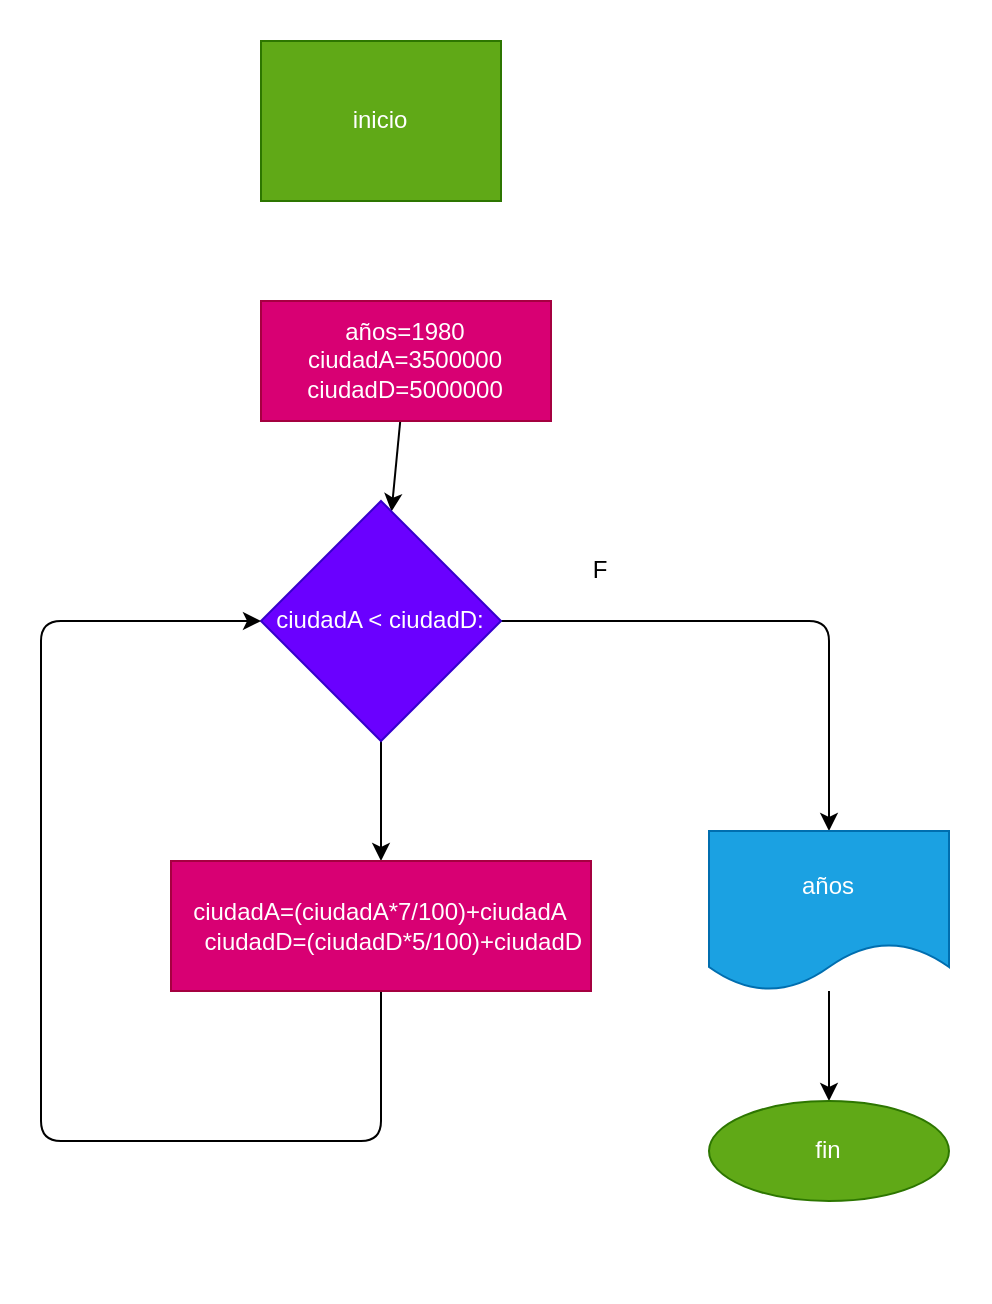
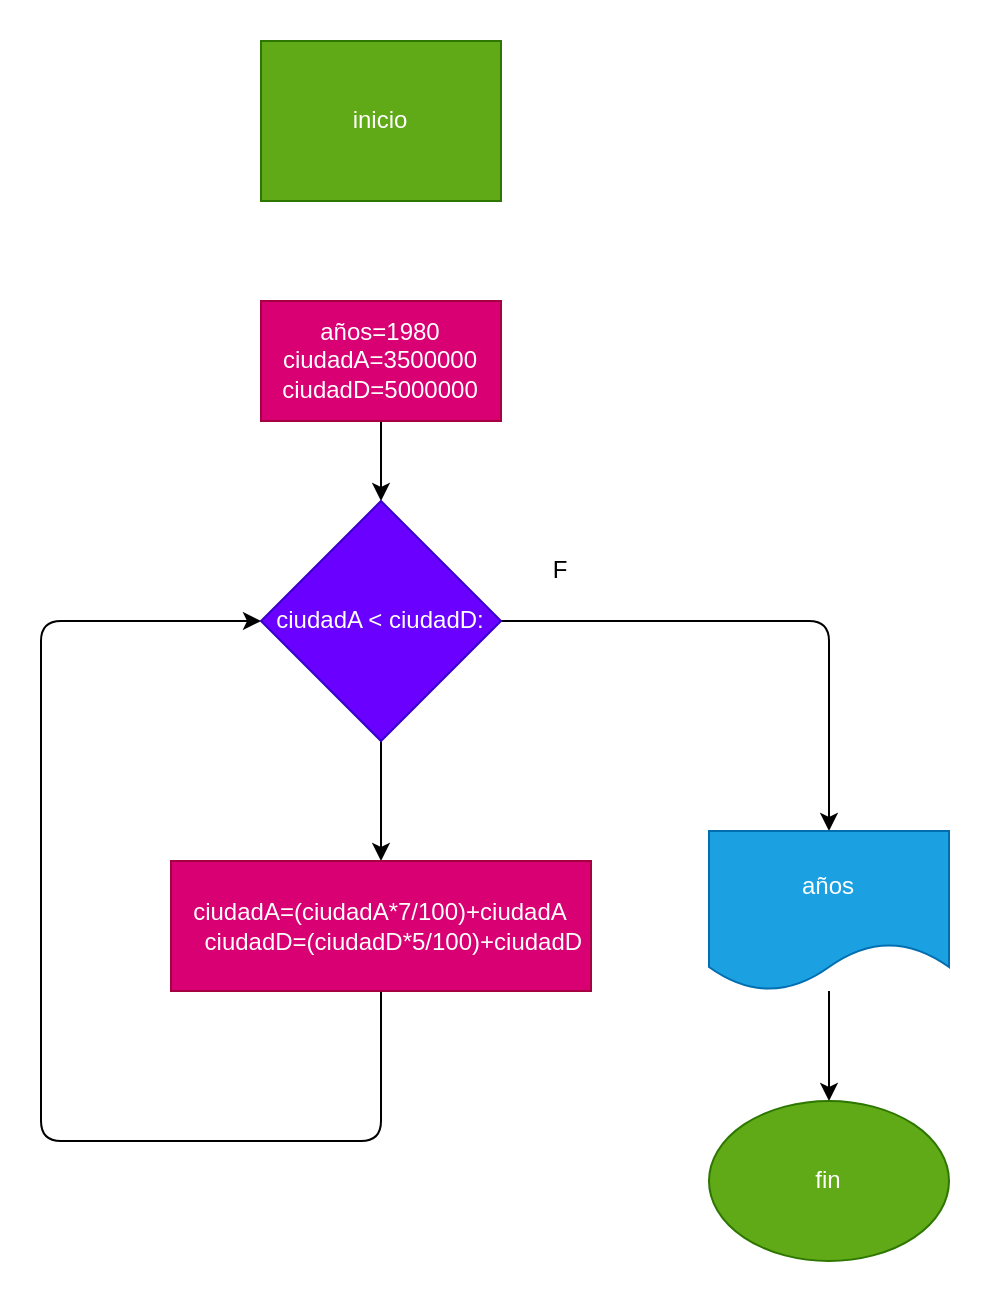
  <mxCell id="0" />
  <mxCell id="1" parent="0" />
  <mxCell id="2" value="inicio" style="whiteSpace=wrap;html=1;fillColor=#60a917;fontColor=#ffffff;strokeColor=#2D7600;rounded=0;" parent="1" vertex="1"><mxGeometry x="130" y="20" width="120" height="80" as="geometry" /></mxCell>
  <mxCell id="3" style="edgeStyle=none;html=1;" parent="1" source="4" target="7" edge="1"><mxGeometry relative="1" as="geometry" /></mxCell>
- <mxCell id="4" value="años=1980&lt;br&gt;&lt;div&gt;&lt;span&gt;ciudadA=3500000&lt;/span&gt;&lt;br&gt;&lt;/div&gt;&lt;div&gt;ciudadD=5000000&lt;/div&gt;" style="rounded=0;whiteSpace=wrap;html=1;fillColor=#d80073;fontColor=#ffffff;strokeColor=#A50040;" parent="1" vertex="1"><mxGeometry x="130" y="150" width="145" height="60" as="geometry" /></mxCell>
+ <mxCell id="4" value="años=1980&lt;br&gt;&lt;div&gt;&lt;span&gt;ciudadA=3500000&lt;/span&gt;&lt;br&gt;&lt;/div&gt;&lt;div&gt;ciudadD=5000000&lt;/div&gt;" style="rounded=0;whiteSpace=wrap;html=1;fillColor=#d80073;fontColor=#ffffff;strokeColor=#A50040;" parent="1" vertex="1"><mxGeometry x="130" y="150" width="120" height="60" as="geometry" /></mxCell>
  <mxCell id="5" style="edgeStyle=none;html=1;" parent="1" source="7" target="9" edge="1"><mxGeometry relative="1" as="geometry" /></mxCell>
  <mxCell id="6" style="edgeStyle=none;html=1;" parent="1" source="7" target="11" edge="1"><mxGeometry relative="1" as="geometry"><Array as="points"><mxPoint x="414" y="310" /></Array></mxGeometry></mxCell>
  <mxCell id="7" value="ciudadA &amp;lt; ciudadD:" style="rhombus;whiteSpace=wrap;html=1;fillColor=#6a00ff;fontColor=#ffffff;strokeColor=#3700CC;" parent="1" vertex="1"><mxGeometry x="130" y="250" width="120" height="120" as="geometry" /></mxCell>
  <mxCell id="8" style="edgeStyle=none;html=1;entryX=0;entryY=0.5;entryDx=0;entryDy=0;" parent="1" source="9" target="7" edge="1"><mxGeometry relative="1" as="geometry"><Array as="points"><mxPoint x="190" y="570" /><mxPoint x="20" y="570" /><mxPoint x="20" y="310" /></Array></mxGeometry></mxCell>
  <mxCell id="9" value="&lt;div&gt;ciudadA=(ciudadA*7/100)+ciudadA&lt;/div&gt;&lt;div&gt;&amp;nbsp; &amp;nbsp; ciudadD=(ciudadD*5/100)+ciudadD&lt;/div&gt;" style="rounded=0;whiteSpace=wrap;html=1;fillColor=#d80073;fontColor=#ffffff;strokeColor=#A50040;" parent="1" vertex="1"><mxGeometry x="85" y="430" width="210" height="65" as="geometry" /></mxCell>
  <mxCell id="10" style="edgeStyle=none;html=1;" parent="1" source="11" target="12" edge="1"><mxGeometry relative="1" as="geometry" /></mxCell>
  <mxCell id="11" value="años" style="shape=document;whiteSpace=wrap;html=1;boundedLbl=1;fillColor=#1ba1e2;fontColor=#ffffff;strokeColor=#006EAF;" parent="1" vertex="1"><mxGeometry x="354" y="415" width="120" height="80" as="geometry" /></mxCell>
- <mxCell id="12" value="fin" style="ellipse;whiteSpace=wrap;html=1;fillColor=#60a917;fontColor=#ffffff;strokeColor=#2D7600;" parent="1" vertex="1"><mxGeometry x="354" y="550" width="120" height="50" as="geometry" /></mxCell>
- <mxCell id="13" value="F" style="text;html=1;strokeColor=none;fillColor=none;align=center;verticalAlign=middle;whiteSpace=wrap;rounded=0;" vertex="1" parent="1"><mxGeometry x="270" y="270" width="60" height="30" as="geometry" /></mxCell>
+ <mxCell id="12" value="fin" style="ellipse;whiteSpace=wrap;html=1;fillColor=#60a917;fontColor=#ffffff;strokeColor=#2D7600;" parent="1" vertex="1"><mxGeometry x="354" y="550" width="120" height="80" as="geometry" /></mxCell>
+ <mxCell id="13" value="F" style="text;html=1;strokeColor=none;fillColor=none;align=center;verticalAlign=middle;whiteSpace=wrap;rounded=0;" vertex="1" parent="1"><mxGeometry x="250" y="270" width="60" height="30" as="geometry" /></mxCell>
